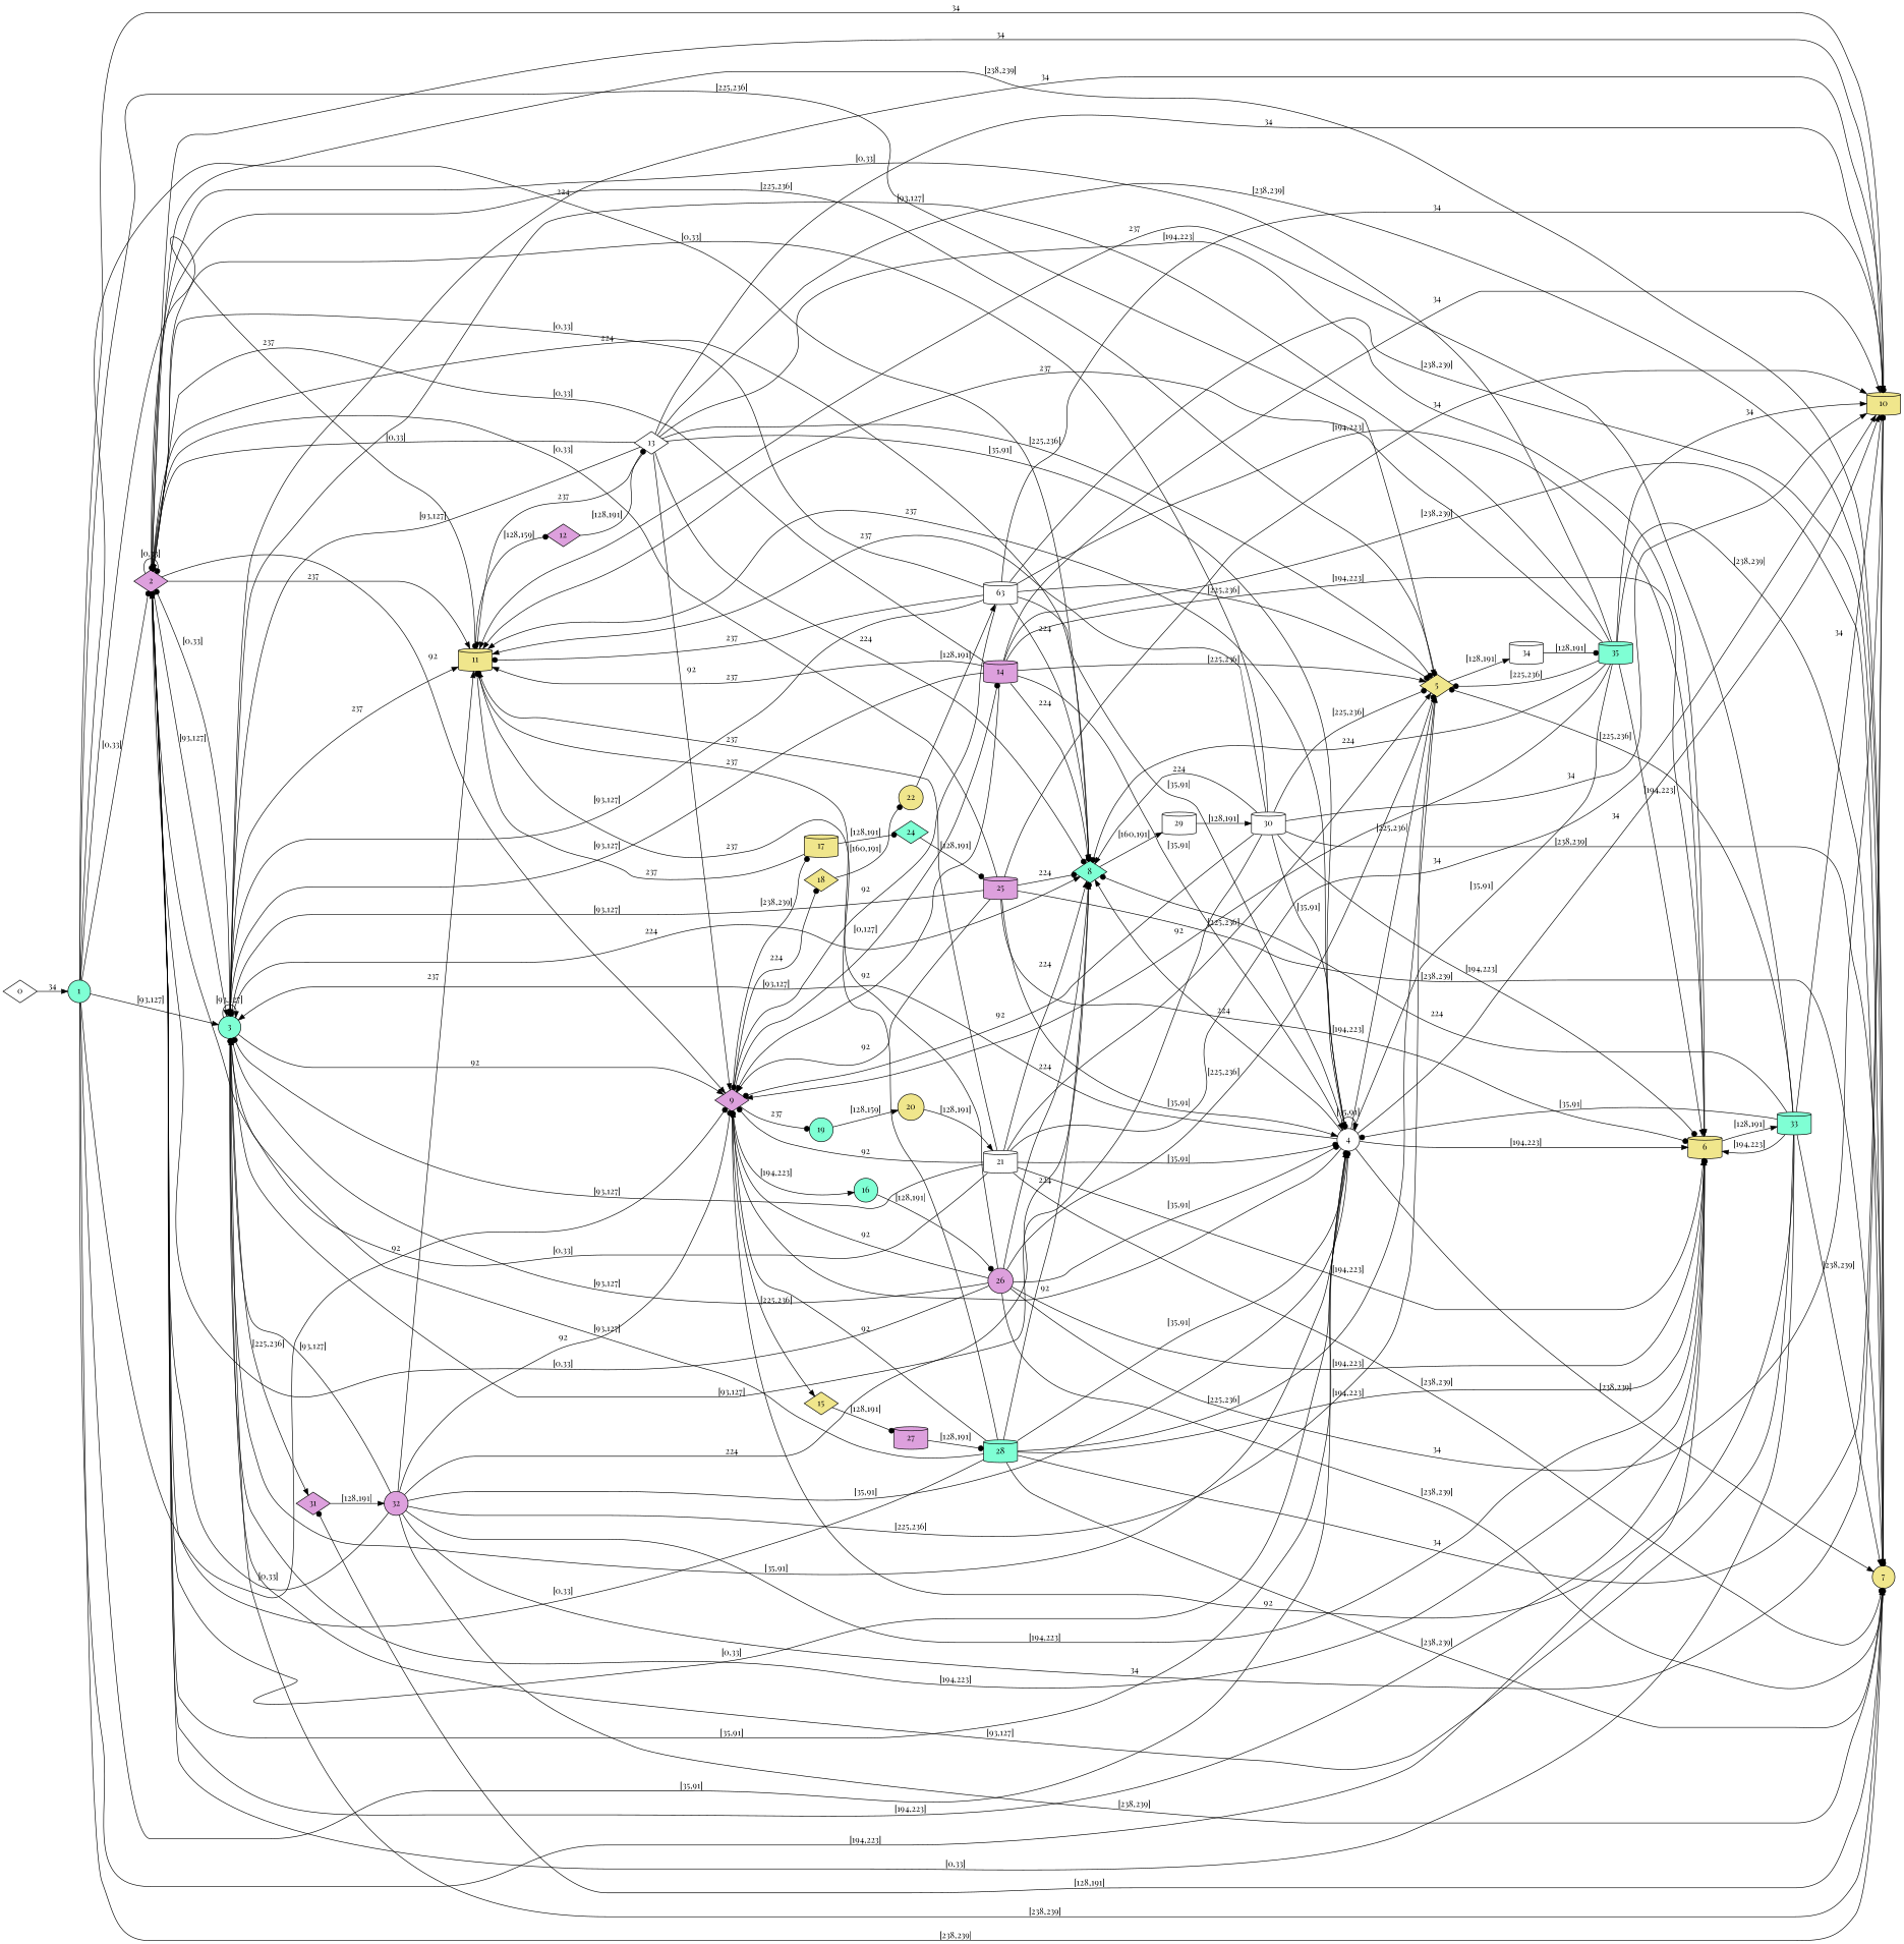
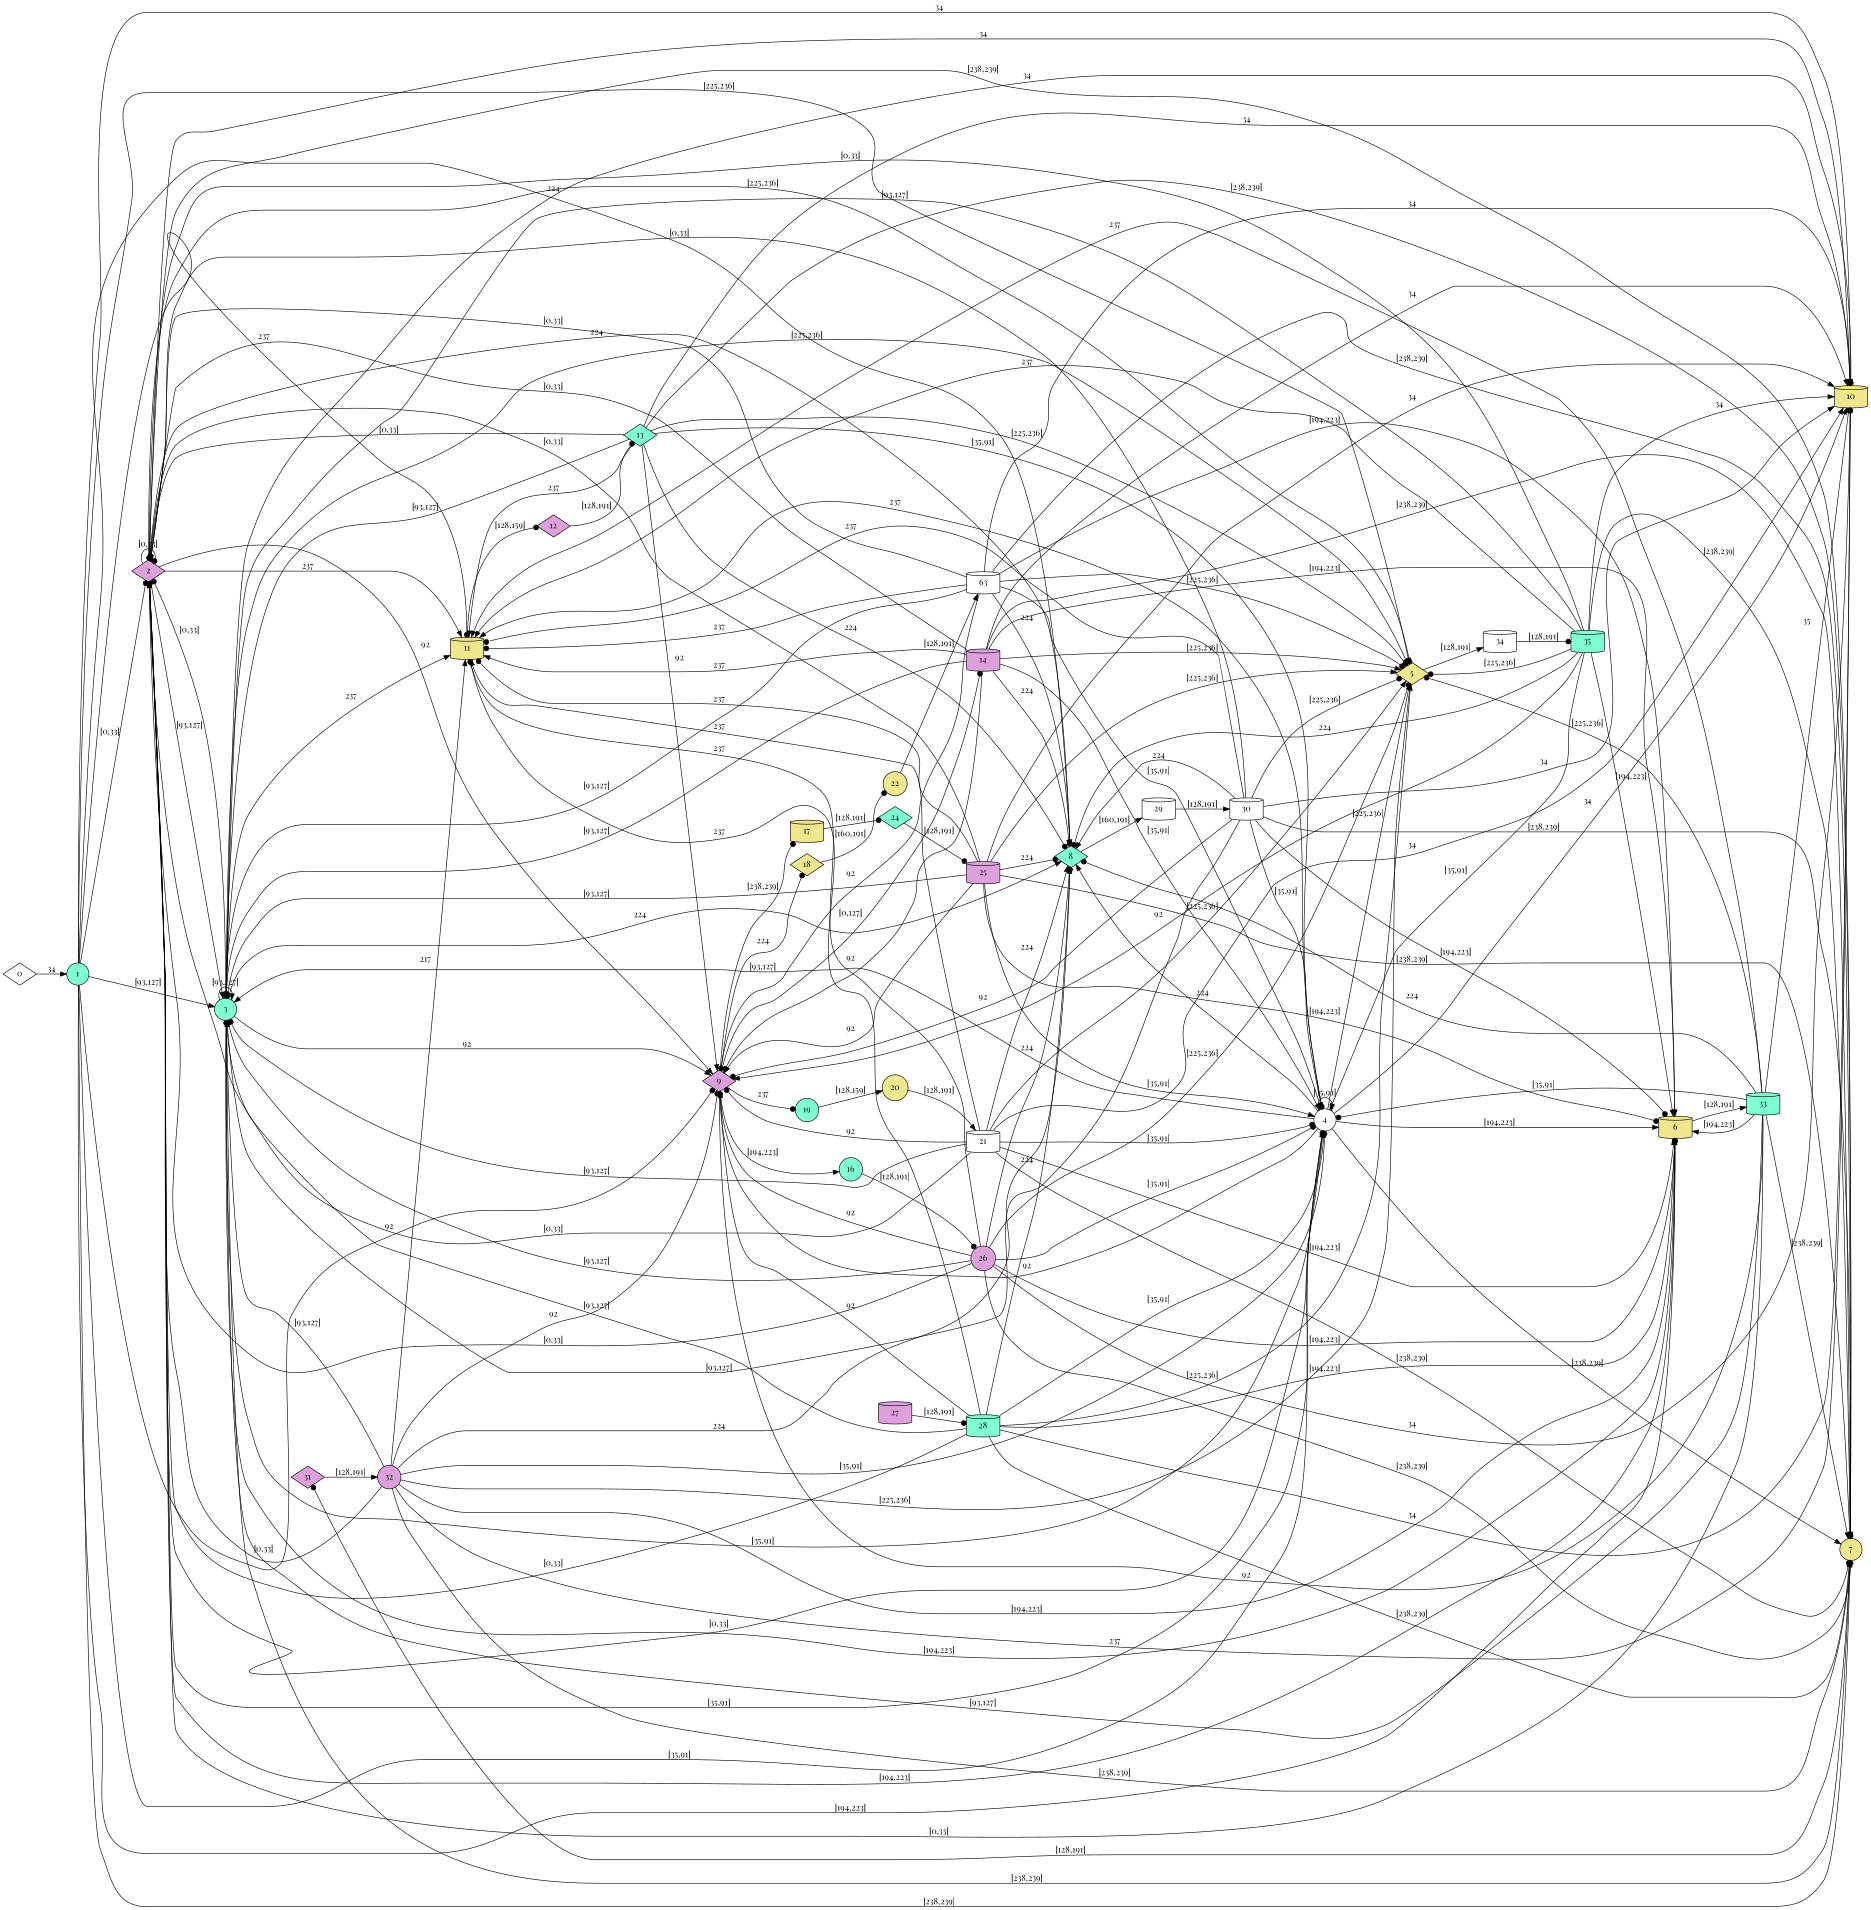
  digraph {
    fontname="Playfair Display"
    rankdir=LR
    node [fillcolor=aquamarine fontname="Playfair Display" shape=cylinder style=filled]
    edge [arrowhead=normal fontname="Playfair Display"]
    n1 [fillcolor=white label=0 shape=diamond]
    n2 [label=1 shape=circle]
    n3 [fillcolor=plum label=2 shape=diamond]
    n4 [label=3 shape=circle]
    n5 [fillcolor=white label=4 shape=circle]
    n6 [fillcolor=khaki label=5 shape=diamond]
    n7 [fillcolor=khaki label=6]
    n8 [fillcolor=khaki label=7 shape=circle]
    n9 [label=8 shape=diamond]
    n10 [fillcolor=plum label=9 shape=diamond]
    n11 [fillcolor=khaki label=10]
    n12 [fillcolor=khaki label=11]
    n13 [fillcolor=white label=34]
    n14 [label=33]
    n15 [fillcolor=plum label=31 shape=diamond]
    n16 [fillcolor=white label=29]
    n17 [fillcolor=plum label=14]
-   n18 [fillcolor=khaki label=15 shape=diamond]
    n19 [label=16 shape=circle]
    n20 [fillcolor=khaki label=17]
    n21 [fillcolor=khaki label=18 shape=diamond]
    n22 [label=19 shape=circle]
    n23 [fillcolor=plum label=12 shape=diamond]
    n24 [label=35]
    n25 [fillcolor=plum label=32 shape=circle]
    n26 [fillcolor=white label=30]
    n27 [fillcolor=plum label=27]
    n28 [fillcolor=plum label=26 shape=circle]
    n29 [label=24 shape=diamond]
    n30 [fillcolor=khaki label=22 shape=circle]
    n31 [fillcolor=khaki label=20 shape=circle]
-   n32 [fillcolor=white label=13 shape=diamond]
+   n32 [label=13 shape=diamond]
    n33 [label=28]
    n34 [fillcolor=plum label=25]
    n35 [fillcolor=white label=63]
    n36 [fillcolor=white label=21]
    n1 -> n2 [label=34]
    n2 -> n3 [arrowhead=dot label="[0,33]"]
    n2 -> n4 [label="[93,127]"]
    n2 -> n5 [label="[35,91]"]
    n2 -> n6 [label="[225,236]"]
    n2 -> n7 [label="[194,223]"]
    n2 -> n8 [label="[238,239]"]
    n2 -> n9 [arrowhead=dot label=224]
    n2 -> n10 [arrowhead=dot label=92]
    n2 -> n11 [label=34]
    n2 -> n12 [arrowhead=dot label=237]
    n3 -> n3 [arrowhead=dot label="[0,33]"]
    n3 -> n4 [label="[93,127]"]
    n3 -> n5 [arrowhead=dot label="[35,91]"]
    n3 -> n6 [arrowhead=dot label="[225,236]"]
    n3 -> n7 [arrowhead=dot label="[194,223]"]
    n3 -> n8 [label="[238,239]"]
    n3 -> n9 [arrowhead=dot label=224]
    n3 -> n10 [label=92]
    n3 -> n11 [label=34]
    n3 -> n12 [label=237]
    n4 -> n3 [arrowhead=dot label="[0,33]"]
    n4 -> n4 [label="[93,127]"]
    n4 -> n5 [label="[35,91]"]
-   n4 -> n15 [label="[225,236]"]
+   n4 -> n6 [label="[225,236]"]
    n4 -> n7 [arrowhead=dot label="[194,223]"]
    n4 -> n8 [label="[238,239]"]
    n4 -> n9 [label=224]
    n4 -> n10 [label=92]
    n4 -> n11 [arrowhead=dot label=34]
    n4 -> n12 [label=237]
    n5 -> n3 [arrowhead=dot label="[0,33]"]
    n5 -> n4 [label="[93,127]"]
    n5 -> n5 [label="[35,91]"]
    n5 -> n6 [label="[225,236]"]
    n5 -> n7 [label="[194,223]"]
    n5 -> n8 [label="[238,239]"]
    n5 -> n9 [label=224]
    n5 -> n10 [arrowhead=dot label=92]
    n5 -> n11 [label=34]
    n5 -> n12 [label=237]
    n6 -> n13 [label="[128,191]"]
    n7 -> n14 [label="[128,191]"]
    n8 -> n15 [arrowhead=dot label="[128,191]"]
    n9 -> n16 [label="[160,191]"]
    n10 -> n17 [arrowhead=dot label="[0,127]"]
-   n10 -> n18 [label="[225,236]"]
    n10 -> n19 [label="[194,223]"]
    n10 -> n20 [arrowhead=dot label="[238,239]"]
    n10 -> n21 [arrowhead=dot label=224]
    n10 -> n22 [arrowhead=dot label=237]
    n12 -> n23 [arrowhead=dot label="[128,159]"]
    n13 -> n24 [arrowhead=dot label="[128,191]"]
    n14 -> n3 [label="[0,33]"]
    n14 -> n4 [arrowhead=dot label="[93,127]"]
    n14 -> n5 [arrowhead=dot label="[35,91]"]
    n14 -> n6 [arrowhead=dot label="[225,236]"]
    n14 -> n7 [label="[194,223]"]
    n14 -> n8 [label="[238,239]"]
    n14 -> n9 [arrowhead=dot label=224]
    n14 -> n10 [arrowhead=dot label=92]
-   n14 -> n11 [arrowhead=dot label=34]
+   n14 -> n11 [arrowhead=dot label=35]
    n14 -> n12 [label=237]
    n15 -> n25 [label="[128,191]"]
    n16 -> n26 [label="[128,191]"]
    n17 -> n3 [label="[0,33]"]
    n17 -> n4 [label="[93,127]"]
    n17 -> n5 [label="[35,91]"]
    n17 -> n6 [label="[225,236]"]
    n17 -> n7 [label="[194,223]"]
    n17 -> n8 [arrowhead=dot label="[238,239]"]
    n17 -> n9 [label=224]
    n17 -> n10 [label=92]
    n17 -> n11 [label=34]
    n17 -> n12 [label=237]
-   n18 -> n27 [arrowhead=dot label="[128,191]"]
    n19 -> n28 [arrowhead=dot label="[128,191]"]
    n20 -> n29 [arrowhead=dot label="[128,191]"]
    n21 -> n30 [arrowhead=dot label="[160,191]"]
    n22 -> n31 [label="[128,159]"]
    n23 -> n32 [arrowhead=dot label="[128,191]"]
    n24 -> n3 [arrowhead=dot label="[0,33]"]
    n24 -> n4 [label="[93,127]"]
    n24 -> n5 [label="[35,91]"]
    n24 -> n6 [arrowhead=dot label="[225,236]"]
    n24 -> n7 [label="[194,223]"]
    n24 -> n8 [arrowhead=dot label="[238,239]"]
    n24 -> n9 [arrowhead=dot label=224]
    n24 -> n10 [label=92]
    n24 -> n11 [label=34]
    n24 -> n12 [label=237]
    n25 -> n3 [arrowhead=dot label="[0,33]"]
    n25 -> n4 [arrowhead=dot label="[93,127]"]
    n25 -> n5 [arrowhead=dot label="[35,91]"]
    n25 -> n6 [label="[225,236]"]
    n25 -> n7 [arrowhead=dot label="[194,223]"]
    n25 -> n8 [label="[238,239]"]
    n25 -> n9 [arrowhead=dot label=224]
    n25 -> n10 [arrowhead=dot label=92]
-   n25 -> n11 [arrowhead=dot label=34]
-   n25 -> n12 [label=237]
+   n25 -> n11 [arrowhead=dot label=237]
+   n25 -> n12 [label=217]
    n26 -> n3 [arrowhead=dot label="[0,33]"]
    n26 -> n4 [label="[93,127]"]
    n26 -> n5 [label="[35,91]"]
    n26 -> n6 [arrowhead=dot label="[225,236]"]
    n26 -> n7 [arrowhead=dot label="[194,223]"]
    n26 -> n8 [arrowhead=dot label="[238,239]"]
    n26 -> n9 [label=224]
    n26 -> n10 [arrowhead=dot label=92]
    n26 -> n11 [label=34]
-   n26 -> n12 [label=237]
+   n26 -> n12 [arrowhead=dot label=237]
    n27 -> n33 [arrowhead=dot label="[128,191]"]
    n28 -> n3 [arrowhead=dot label="[0,33]"]
    n28 -> n4 [arrowhead=dot label="[93,127]"]
    n28 -> n5 [arrowhead=dot label="[35,91]"]
    n28 -> n6 [arrowhead=dot label="[225,236]"]
    n28 -> n7 [label="[194,223]"]
    n28 -> n8 [arrowhead=dot label="[238,239]"]
    n28 -> n9 [arrowhead=dot label=224]
    n28 -> n10 [arrowhead=dot label=92]
    n28 -> n11 [arrowhead=dot label=34]
    n28 -> n12 [arrowhead=dot label=237]
    n29 -> n34 [arrowhead=dot label="[128,191]"]
    n30 -> n35 [label="[128,191]"]
    n31 -> n36 [label="[128,191]"]
    n32 -> n3 [label="[0,33]"]
    n32 -> n4 [arrowhead=dot label="[93,127]"]
    n32 -> n5 [arrowhead=dot label="[35,91]"]
    n32 -> n6 [arrowhead=dot label="[225,236]"]
-   n32 -> n7 [label="[194,223]"]
    n32 -> n8 [arrowhead=dot label="[238,239]"]
    n32 -> n9 [arrowhead=dot label=224]
    n32 -> n10 [label=92]
    n32 -> n11 [arrowhead=dot label=34]
    n32 -> n12 [label=237]
    n33 -> n3 [arrowhead=dot label="[0,33]"]
    n33 -> n4 [label="[93,127]"]
    n33 -> n5 [label="[35,91]"]
    n33 -> n6 [label="[225,236]"]
    n33 -> n7 [arrowhead=dot label="[194,223]"]
    n33 -> n8 [label="[238,239]"]
    n33 -> n9 [label=224]
    n33 -> n10 [label=92]
    n33 -> n11 [arrowhead=dot label=34]
    n33 -> n12 [arrowhead=dot label=237]
    n34 -> n3 [label="[0,33]"]
    n34 -> n4 [arrowhead=dot label="[93,127]"]
    n34 -> n5 [label="[35,91]"]
+   n34 -> n6 [label="[225,236]"]
    n34 -> n7 [arrowhead=dot label="[194,223]"]
    n34 -> n8 [arrowhead=dot label="[238,239]"]
    n34 -> n9 [arrowhead=dot label=224]
    n34 -> n10 [label=92]
    n34 -> n11 [label=34]
-   n20 -> n12 [arrowhead=dot label=237]
+   n34 -> n12 [arrowhead=dot label=237]
    n35 -> n3 [label="[0,33]"]
    n35 -> n4 [arrowhead=dot label="[93,127]"]
    n35 -> n5 [label="[35,91]"]
    n35 -> n6 [arrowhead=dot label="[225,236]"]
    n35 -> n7 [label="[194,223]"]
    n35 -> n8 [label="[238,239]"]
    n35 -> n9 [label=224]
    n35 -> n10 [arrowhead=dot label=92]
    n35 -> n11 [label=34]
    n35 -> n12 [arrowhead=dot label=237]
    n36 -> n3 [label="[0,33]"]
    n36 -> n4 [arrowhead=dot label="[93,127]"]
    n36 -> n5 [arrowhead=dot label="[35,91]"]
    n36 -> n6 [label="[225,236]"]
    n36 -> n7 [label="[194,223]"]
    n36 -> n8 [arrowhead=dot label="[238,239]"]
    n36 -> n9 [label=224]
    n36 -> n10 [arrowhead=dot label=92]
    n36 -> n11 [label=34]
    n36 -> n12 [label=237]
  }
